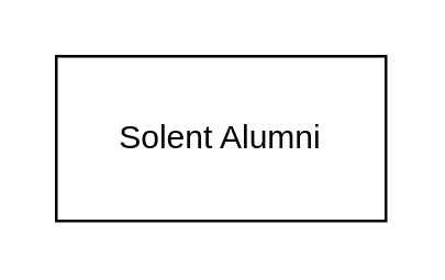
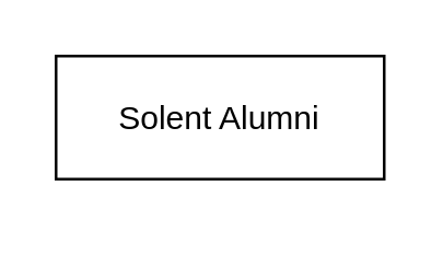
  <mxCell id="0" />
  <mxCell id="1" parent="0" />
- <mxCell id="2" value="Solent Alumni" style="rounded=0;whiteSpace=wrap;html=1;" vertex="1" parent="1"><mxGeometry x="20" y="20" width="120" height="60" as="geometry" /></mxCell>
+ <mxCell id="2" value="Solent Alumni" style="rounded=0;whiteSpace=wrap;html=1;" vertex="1" parent="1"><mxGeometry x="20" y="20" width="120" height="45" as="geometry" /></mxCell>
